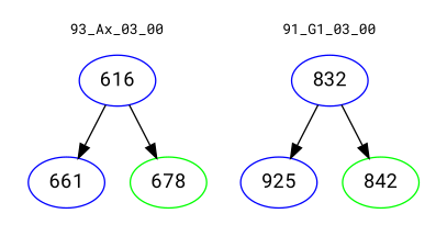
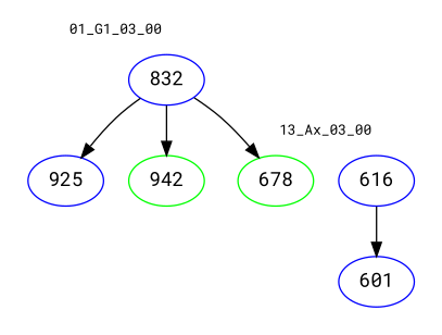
  digraph {
    fontname="Roboto Mono"
    node [color=blue fontname="Roboto Mono"]
    edge [color=black fontname="Roboto Mono"]
    n1 [label=616]
-   n2 [label=661]
+   n2 [label=601]
    n3 [color=green label=678]
    n4 [label=832]
    n5 [label=925]
-   n6 [color=green label=842]
+   n6 [color=green label=942]
    subgraph cluster_1 {
      color=white
      fontsize=10
-     label="93_Ax_03_00"
+     label="13_Ax_03_00"
      n1
      n2
      n3
    }
    subgraph cluster_2 {
      color=white
      fontsize=10
-     label="91_G1_03_00"
+     label="01_G1_03_00"
      n4
      n5
      n6
    }
    n1 -> n2
-   n1 -> n3
+   n4 -> n3
    n4 -> n5
    n4 -> n6
  }
